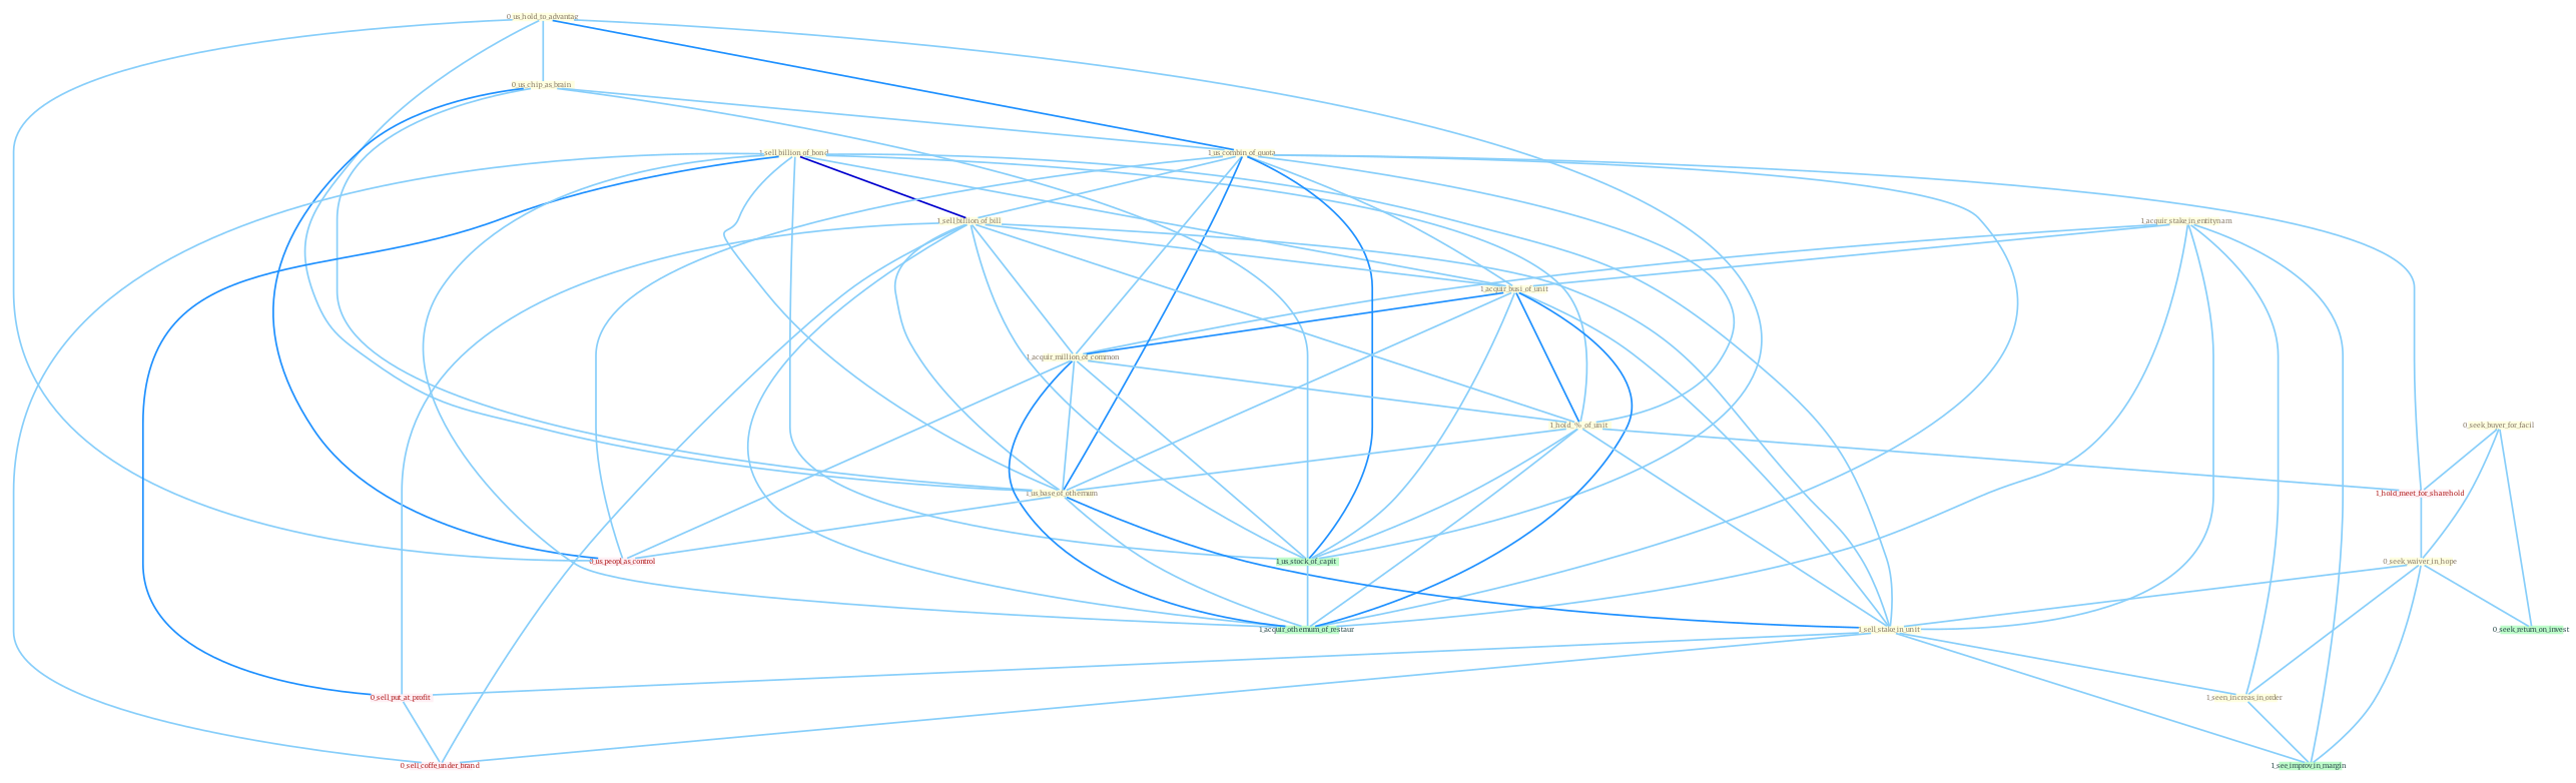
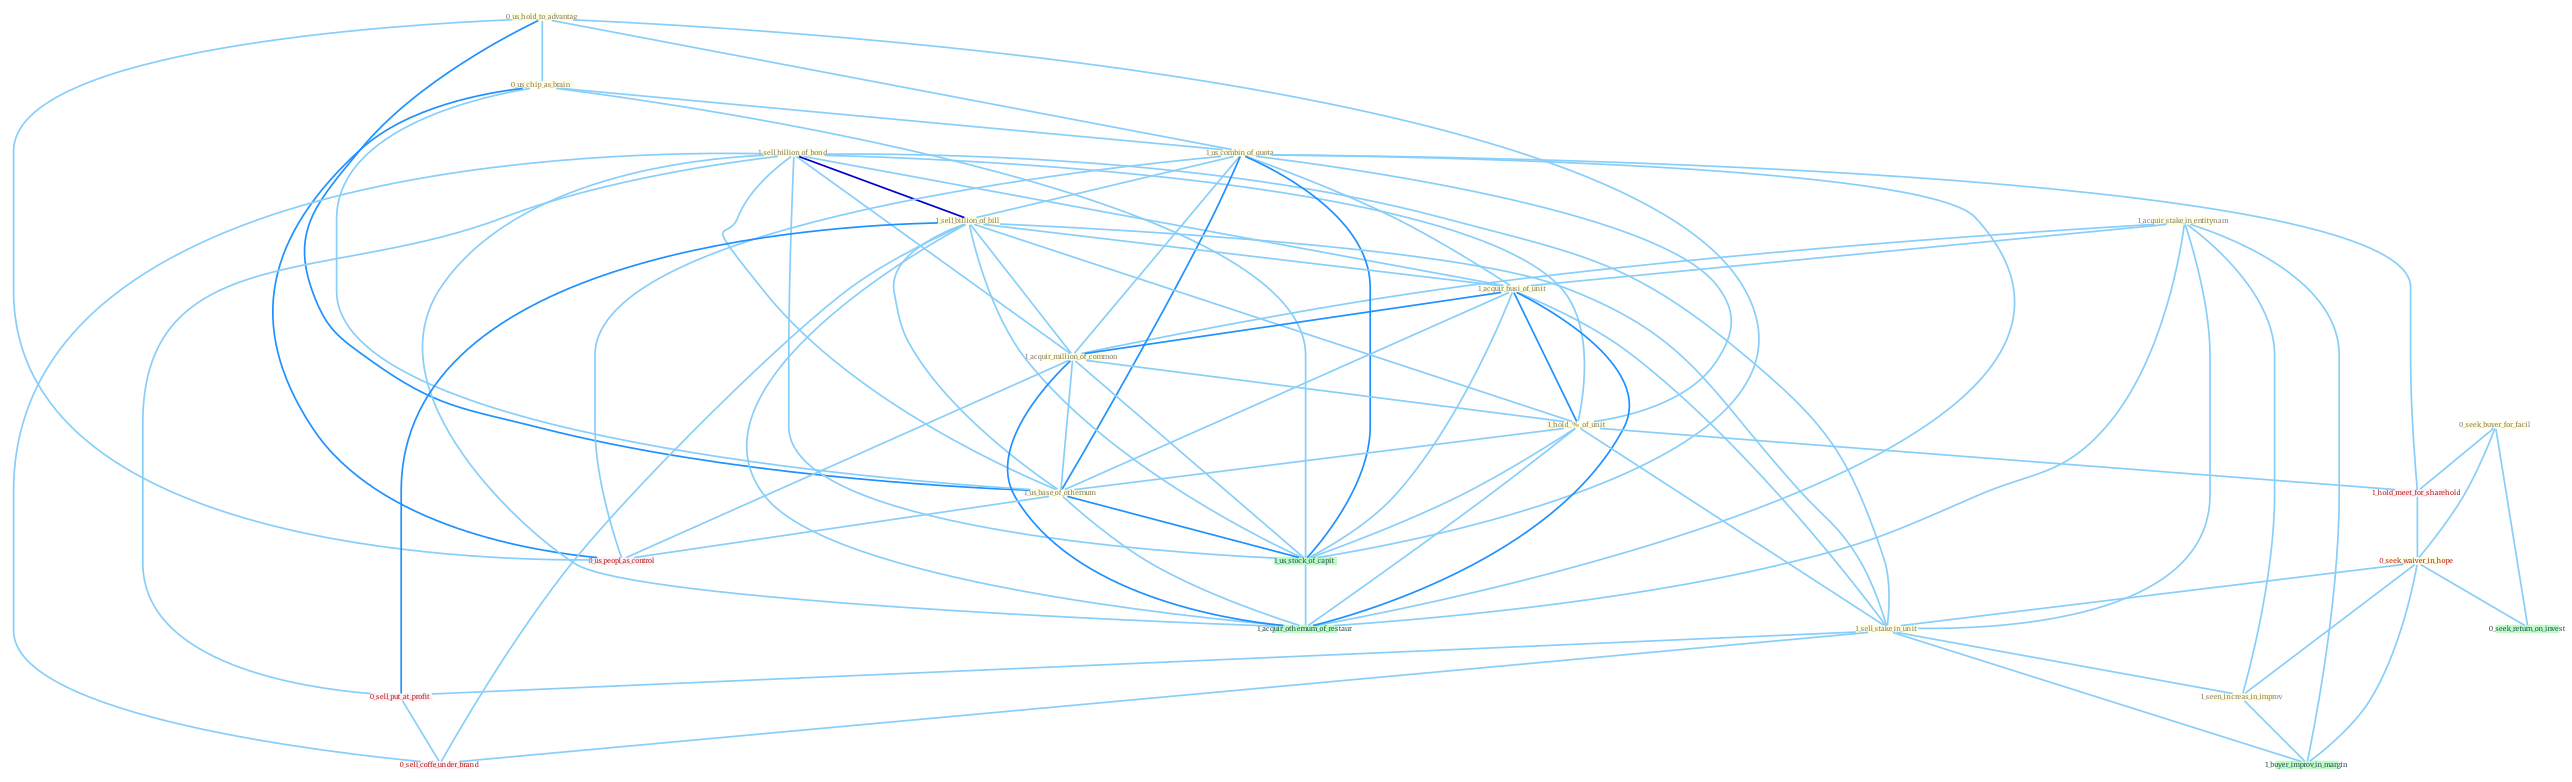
  graph {
    fontname=Merriweather
    node [color="#ffffe0" fixedsize=true fontcolor="#8b7d6b" fontname=Merriweather fontsize=4 shape=polygon style=filled]
    edge [color="#87cefa" fontname=Merriweather w=1]
    n1 [height=.06 label="0_us_hold_to_advantag" width=.5]
    "1_acquir_stake_in_entitynam " [height=.06 width=.5]
    "0_us_chip_as_brain " [height=.06 width=.5]
    "1_sell_billion_of_bond " [height=.06 width=.5]
    "1_us_combin_of_quota " [height=.06 width=.5]
    "0_seek_buyer_for_facil " [height=.06 width=.5]
    "1_sell_billion_of_bill " [height=.06 width=.5]
    "1_acquir_busi_of_unit " [height=.06 width=.5]
    "1_acquir_million_of_common " [height=.06 width=.5]
-   "0_seek_waiver_in_hope " [height=.06 width=.5]
+   "0_seek_waiver_in_hope " [fontcolor="#b22222" height=.06 width=.5]
    "1_sell_stake_in_unit " [height=.06 width=.5]
    "1_hold_%_of_unit " [height=.06 width=.5]
-   "1_seen_increas_in_order " [height=.06 width=.5]
+   "1_seen_increas_in_order " [height=.06 width=.5 label="1_seen_increas_in_improv"]
    "1_us_base_of_othernum " [height=.06 width=.5]
    "0_us_peopl_as_control " [color="#fff0f5" fontcolor="#b22222" height=.06 width=.5]
    "0_sell_put_at_profit " [color="#fff0f5" fontcolor="#b22222" height=.06 width=.5]
    "0_sell_coffe_under_brand " [color="#fff0f5" fontcolor="#b22222" height=.06 width=.5]
    "1_hold_meet_for_sharehold " [color="#fff0f5" fontcolor="#b22222" height=.06 width=.5]
    "1_us_stock_of_capit " [color="#BDFCC9" fontcolor="#2f4f4f" height=.06 width=.5]
-   "1_see_improv_in_margin " [color="#BDFCC9" fontcolor="#2f4f4f" height=.06 width=.5]
+   "1_see_improv_in_margin " [color="#BDFCC9" fontcolor="#2f4f4f" height=.06 width=.5 label="1_buyer_improv_in_margin"]
    "1_acquir_othernum_of_restaur " [color="#BDFCC9" fontcolor="#2f4f4f" height=.06 width=.5]
    "0_seek_return_on_invest " [color="#BDFCC9" fontcolor="#2f4f4f" height=.06 width=.5]
    subgraph sub_1 {
      n1
      "1_acquir_stake_in_entitynam "
      "0_us_chip_as_brain "
      "1_sell_billion_of_bond "
      "1_us_combin_of_quota "
      "0_seek_buyer_for_facil "
      "1_sell_billion_of_bill "
      "1_acquir_busi_of_unit "
      "1_acquir_million_of_common "
      "0_seek_waiver_in_hope "
      "1_sell_stake_in_unit "
      "1_hold_%_of_unit "
      "1_seen_increas_in_order "
      "1_us_base_of_othernum "
    }
    subgraph sub_2 {
      "0_us_peopl_as_control "
      "0_sell_put_at_profit "
      "0_sell_coffe_under_brand "
      "1_hold_meet_for_sharehold "
    }
    n1 -- "0_us_chip_as_brain "
-   n1 -- "1_us_combin_of_quota " [color="#1e90ff"]
-   n1 -- "1_us_base_of_othernum "
+   n1 -- "1_us_combin_of_quota "
+   n1 -- "1_us_base_of_othernum " [color="#1e90ff"]
    n1 -- "0_us_peopl_as_control "
    n1 -- "1_us_stock_of_capit "
    "1_acquir_stake_in_entitynam " -- "1_acquir_busi_of_unit "
    "1_acquir_stake_in_entitynam " -- "1_acquir_million_of_common "
    "1_acquir_stake_in_entitynam " -- "1_sell_stake_in_unit " [w=2]
    "1_acquir_stake_in_entitynam " -- "1_seen_increas_in_order "
    "1_acquir_stake_in_entitynam " -- "1_see_improv_in_margin "
    "1_acquir_stake_in_entitynam " -- "1_acquir_othernum_of_restaur "
    "0_us_chip_as_brain " -- "1_us_combin_of_quota "
    "0_us_chip_as_brain " -- "1_us_base_of_othernum "
    "0_us_chip_as_brain " -- "0_us_peopl_as_control " [color="#1e90ff" w=2]
    "0_us_chip_as_brain " -- "1_us_stock_of_capit "
    "1_sell_billion_of_bond " -- "1_sell_billion_of_bill " [color="#0000cd" w=3]
    "1_sell_billion_of_bond " -- "1_acquir_busi_of_unit "
+   "1_sell_billion_of_bond " -- "1_acquir_million_of_common "
    "1_sell_billion_of_bond " -- "1_sell_stake_in_unit "
    "1_sell_billion_of_bond " -- "1_hold_%_of_unit "
    "1_sell_billion_of_bond " -- "1_us_base_of_othernum "
-   "1_sell_billion_of_bond " -- "0_sell_put_at_profit " [color="#1e90ff"]
+   "1_sell_billion_of_bond " -- "0_sell_put_at_profit "
    "1_sell_billion_of_bond " -- "0_sell_coffe_under_brand "
    "1_sell_billion_of_bond " -- "1_us_stock_of_capit "
    "1_sell_billion_of_bond " -- "1_acquir_othernum_of_restaur "
    "1_us_combin_of_quota " -- "1_sell_billion_of_bill "
    "1_us_combin_of_quota " -- "1_acquir_busi_of_unit "
    "1_us_combin_of_quota " -- "1_acquir_million_of_common "
    "1_us_combin_of_quota " -- "1_hold_%_of_unit "
    "1_us_combin_of_quota " -- "1_us_base_of_othernum " [color="#1e90ff" w=2]
    "1_us_combin_of_quota " -- "0_us_peopl_as_control "
    "1_us_combin_of_quota " -- "1_us_stock_of_capit " [color="#1e90ff" w=2]
    "1_us_combin_of_quota " -- "1_acquir_othernum_of_restaur "
    "0_seek_buyer_for_facil " -- "0_seek_waiver_in_hope "
    "0_seek_buyer_for_facil " -- "1_hold_meet_for_sharehold "
    "0_seek_buyer_for_facil " -- "0_seek_return_on_invest "
    "1_sell_billion_of_bill " -- "1_acquir_busi_of_unit "
    "1_sell_billion_of_bill " -- "1_acquir_million_of_common "
    "1_sell_billion_of_bill " -- "1_sell_stake_in_unit "
    "1_sell_billion_of_bill " -- "1_hold_%_of_unit "
    "1_sell_billion_of_bill " -- "1_us_base_of_othernum "
-   "1_sell_billion_of_bill " -- "0_sell_put_at_profit "
+   "1_sell_billion_of_bill " -- "0_sell_put_at_profit " [color="#1e90ff"]
    "1_sell_billion_of_bill " -- "0_sell_coffe_under_brand "
    "1_sell_billion_of_bill " -- "1_us_stock_of_capit "
    "1_sell_billion_of_bill " -- "1_acquir_othernum_of_restaur "
    "1_acquir_busi_of_unit " -- "1_acquir_million_of_common " [color="#1e90ff" w=2]
    "1_acquir_busi_of_unit " -- "1_sell_stake_in_unit "
    "1_acquir_busi_of_unit " -- "1_hold_%_of_unit " [color="#1e90ff" w=2]
    "1_acquir_busi_of_unit " -- "1_us_base_of_othernum "
    "1_acquir_busi_of_unit " -- "1_us_stock_of_capit "
    "1_acquir_busi_of_unit " -- "1_acquir_othernum_of_restaur " [color="#1e90ff" w=2]
    "1_acquir_million_of_common " -- "1_hold_%_of_unit "
    "1_acquir_million_of_common " -- "1_us_base_of_othernum "
    "1_acquir_million_of_common " -- "1_us_stock_of_capit "
    "1_acquir_million_of_common " -- "1_acquir_othernum_of_restaur " [color="#1e90ff" w=2]
    "0_seek_waiver_in_hope " -- "1_sell_stake_in_unit "
    "0_seek_waiver_in_hope " -- "1_seen_increas_in_order "
    "0_seek_waiver_in_hope " -- "1_see_improv_in_margin "
    "0_seek_waiver_in_hope " -- "0_seek_return_on_invest "
    "1_sell_stake_in_unit " -- "1_hold_%_of_unit "
    "1_sell_stake_in_unit " -- "1_seen_increas_in_order "
    "1_sell_stake_in_unit " -- "0_sell_put_at_profit "
    "1_sell_stake_in_unit " -- "0_sell_coffe_under_brand "
    "1_sell_stake_in_unit " -- "1_see_improv_in_margin "
    "1_hold_%_of_unit " -- "1_us_base_of_othernum "
    "1_hold_%_of_unit " -- "1_hold_meet_for_sharehold "
    "1_hold_%_of_unit " -- "1_us_stock_of_capit "
    "1_hold_%_of_unit " -- "1_acquir_othernum_of_restaur "
    "1_seen_increas_in_order " -- "1_see_improv_in_margin "
    "1_us_base_of_othernum " -- "0_us_peopl_as_control "
-   "1_us_base_of_othernum " -- "1_sell_stake_in_unit " [color="#1e90ff" w=2]
+   "1_us_base_of_othernum " -- "1_us_stock_of_capit " [color="#1e90ff" w=2]
    "1_us_base_of_othernum " -- "1_acquir_othernum_of_restaur "
    "0_us_peopl_as_control " -- "1_acquir_million_of_common "
    "0_sell_put_at_profit " -- "0_sell_coffe_under_brand "
    "1_hold_meet_for_sharehold " -- "1_us_combin_of_quota "
    "1_hold_meet_for_sharehold " -- "0_seek_waiver_in_hope "
    "1_us_stock_of_capit " -- "1_acquir_othernum_of_restaur "
  }
